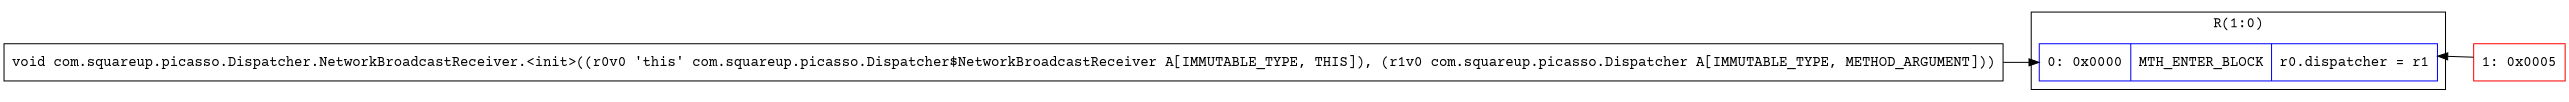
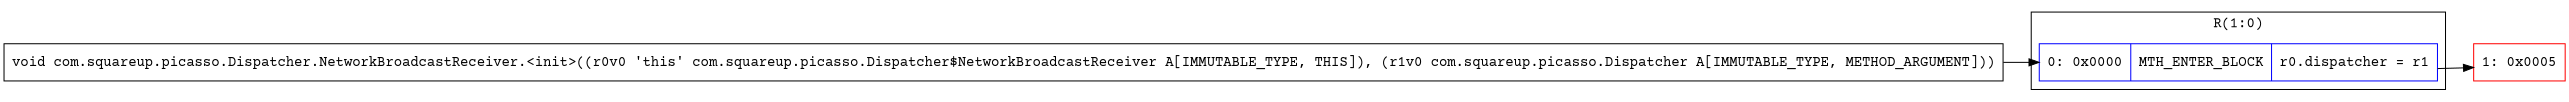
  digraph {
    rankdir=LR
    fontname="Courier Prime"
    node [shape=record fontname="Courier Prime"]
    edge [fontname="Courier Prime"]
    n1 [color=blue label="{0\:\ 0x0000|MTH_ENTER_BLOCK\l|r0.dispatcher = r1\l}"]
    n2 [color=red label="{1\:\ 0x0005}"]
    n3 [label="{void com.squareup.picasso.Dispatcher.NetworkBroadcastReceiver.\<init\>((r0v0 'this' com.squareup.picasso.Dispatcher$NetworkBroadcastReceiver A[IMMUTABLE_TYPE, THIS]), (r1v0 com.squareup.picasso.Dispatcher A[IMMUTABLE_TYPE, METHOD_ARGUMENT])) }"]
    subgraph cluster_1 {
      label="R(1:0)"
      n1
    }
-   n2 -> n1
+   n1 -> n2
    n3 -> n1
  }
